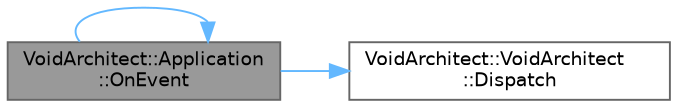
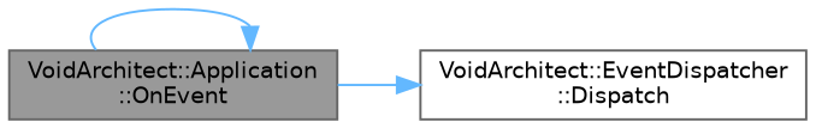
  digraph {
    rankdir=LR
    node [fontname=Helvetica fontsize=10 shape=box style=filled]
    edge [color=steelblue1 fontname=Helvetica fontsize=10 labelfontname=Helvetica labelfontsize=10 style=solid]
    n1 [color=gray40 fillcolor=grey60 fontcolor=black height=0.2 label="VoidArchitect::Application\l::OnEvent" width=0.4]
-   n2 [color=grey40 fillcolor=white height=0.2 label="VoidArchitect::VoidArchitect\l::Dispatch" width=0.4]
+   n2 [color=grey40 fillcolor=white height=0.2 label="VoidArchitect::EventDispatcher\l::Dispatch" width=0.4]
    n1 -> n1
    n1 -> n2
  }
